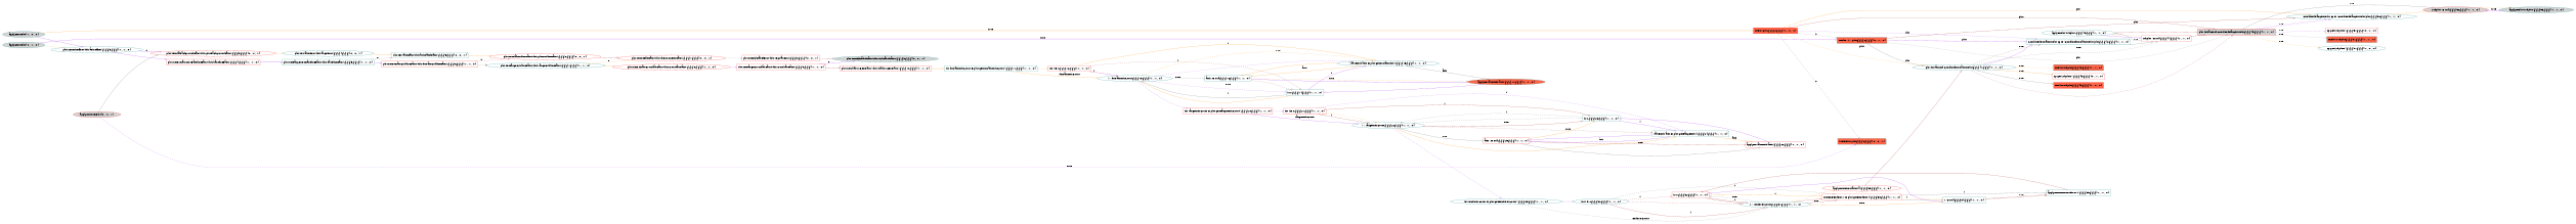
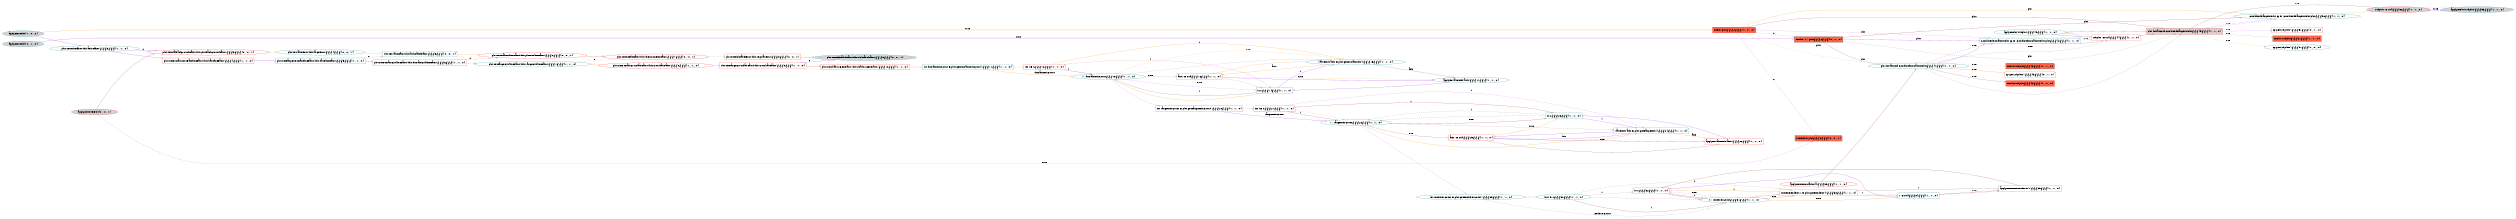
  digraph {
    rankdir=LR
    node [color=teal fillcolor=white shape=ellipse style=filled]
    edge [arrowhead=onormal color=purple style=solid]
    n1 [label="applyToPlot(subplot)@@@45@@@['1', '1', '0']"]
    n2 [color=red label="subplot != null@@@44@@@['1', '1', '0']" shape=note]
    n3 [color=red fillcolor=lightgray label="plot instanceof CombinedRangeXYPlot@@@49@@@['1', '1', '0']" shape=note]
    n4 [color=red label="cp.getSubplots()@@@51@@@['0', '1', '0']" shape=note]
    n5 [label="CombinedRangeXYPlot cp = (CombinedRangeXYPlot)plot@@@50@@@['1', '1', '0']"]
    n6 [fillcolor=tomato label="XYPlot subplot@@@51@@@['1', '1', '0']" shape=box]
    n7 [label="cp.getSubplots()@@@51@@@['1', '0', '0']"]
    n8 [color=red fillcolor=lightgray label="subplot != null@@@52@@@['1', '1', '0']"]
    n9 [fillcolor=tomato label="XYPlot subplot@@@43@@@['1', '1', '0']" shape=note]
    n10 [label="int i = 0@@@30@@@['1', '1', '0']"]
    n11 [color=red label="i++@@@32@@@['1', '1', '0']" shape=note]
    n12 [color=red label="XYItemRenderer r = plot.getRenderer(i)@@@33@@@['1', '1', '0']" shape=note]
    n13 [label="i < rendererCount@@@31@@@['1', '1', '0']"]
    n14 [label="r != null@@@34@@@['1', '1', '0']" shape=box]
    n15 [label="applyToXYItemRenderer(r)@@@35@@@['1', '1', '0']" shape=box]
    n16 [color=red label="applyToXYAnnotation(a)@@@39@@@['1', '1', '0']"]
    n17 [label="i < domainAxisCount@@@13@@@['1', '1', '0']"]
    n18 [color=red label="int rangeAxisCount = plot.getRangeAxisCount()@@@20@@@['1', '1', '0']" shape=box]
    n19 [label="axis != null@@@16@@@['1', '1', '0']" shape=box]
    n20 [label="ValueAxis axis = plot.getDomainAxis(i)@@@15@@@['1', '1', '0']"]
    n21 [label="i++@@@14@@@['1', '1', '0']" shape=box]
    n22 [label="i < rangeAxisCount@@@22@@@['1', '1', '0']"]
    n23 [color=red label="int i = 0@@@21@@@['1', '1', '0']" shape=note]
-   n24 [fillcolor=tomato label="applyToValueAxis(axis)@@@17@@@['1', '1', '0']"]
+   n24 [label="applyToValueAxis(axis)@@@17@@@['1', '1', '0']"]
    n25 [label="plot instanceof CombinedDomainXYPlot@@@41@@@['1', '1', '0']"]
    n26 [color=red label="cp.getSubplots()@@@43@@@['0', '1', '0']" shape=note]
    n27 [color=red fillcolor=tomato label="XYPlot subplot@@@43@@@['1', '0', '0']" shape=box]
    n28 [label="CombinedDomainXYPlot cp = (CombinedDomainXYPlot)plot@@@42@@@['1', '1', '0']" shape=note]
    n29 [fillcolor=tomato label="XYPlot<S> plot@@@2@@@['0', '1', '0']" shape=box]
    n30 [color=red label="plot.setDomainCrosshairPaint(this.crosshairPaint)@@@8@@@['1', '1', '0']"]
    n31 [color=red label="plot.setRangeCrosshairPaint(this.crosshairPaint)@@@9@@@['1', '1', '0']" shape=note]
    n32 [color=red label="plot.setShadowGenerator(this.shadowGenerator)@@@10@@@['1', '1', '0']" shape=box]
    n33 [fillcolor=lightgray label="plot.setTickLabelPaint(this.tickLabelPaint)@@@9@@@['0', '0', '1']"]
    n34 [color=red fillcolor=lightgray label="applyToMeterPlot['0', '0', '1']"]
    n35 [fillcolor=tomato label="MeterPlot plot@@@2@@@['0', '0', '1']" shape=note]
    n36 [color=red label="plot.setDialBackgroundPaint(this.plotBackgroundPaint)@@@3@@@['0', '0', '1']"]
    n37 [label="plot.setValueFont(this.largeFont)@@@4@@@['0', '0', '1']"]
    n38 [color=red fillcolor=tomato label="XYPlot plot@@@2@@@['1', '0', '0']" shape=note]
    n39 [label="int domainAxisCount = plot.getDomainAxisCount()@@@11@@@['1', '1', '0']" shape=note]
    n40 [color=red label="int i = 0@@@12@@@['1', '1', '0']" shape=note]
    n41 [color=red label="axis != null@@@25@@@['1', '1', '0']" shape=box]
    n42 [label="i++@@@23@@@['1', '1', '0']" shape=box]
    n43 [label="int rendererCount = plot.getRendererCount()@@@29@@@['1', '1', '0']"]
    n44 [label="ValueAxis axis = plot.getRangeAxis(i)@@@24@@@['1', '1', '0']" shape=note]
    n45 [color=red label="plot.setTickLabelFont(this.regularFont)@@@8@@@['0', '0', '1']" shape=box]
    n46 [fillcolor=lightgray label="applyToPlot(subplot)@@@53@@@['1', '1', '0']"]
    n47 [color=red label="applyToValueAxis(axis)@@@26@@@['1', '1', '0']" shape=box]
    n48 [color=red label="plot.setDomainGridlinePaint(this.domainGridlinePaint)@@@6@@@['1', '1', '0']" shape=box]
    n49 [color=red label="plot.setDialOutlinePaint(this.plotOutlinePaint)@@@6@@@['0', '0', '1']"]
    n50 [label="plot.setRangeGridlinePaint(this.rangeGridlinePaint)@@@7@@@['1', '1', '0']"]
    n51 [color=red label="plot.setNeedlePaint(this.thermometerPaint)@@@7@@@['0', '0', '1']"]
    n52 [label="plot.setValuePaint(this.axisLabelPaint)@@@5@@@['0', '0', '1']" shape=note]
    n53 [color=red label="plot.setDomainZeroBaselinePaint(this.baselinePaint)@@@4@@@['1', '1', '0']" shape=box]
    n54 [label="plot.setRangeZeroBaselinePaint(this.baselinePaint)@@@5@@@['1', '1', '0']" shape=box]
    n55 [label="plot.setAxisOffset(this.axisOffset)@@@3@@@['1', '1', '0']"]
    n56 [fillcolor=lightgray label="applyToXYPlot['1', '0', '0']"]
    n57 [fillcolor=lightgray label="applyToXYPlot['0', '1', '0']"]
    n1 -> n2
    n1 -> n3 [arrowhead=odot color=brown]
    n2 -> n1 [color=gray40 label=true]
    n2 -> n1 [arrowhead=odot color=darkorange style=dashed]
    n2 -> n3 [arrowhead=odot color=brown]
    n3 -> n4 [arrowhead=odot label=true style=dashed]
    n3 -> n5 [arrowhead=odot label=true style=dashed]
    n3 -> n5 [style=dashed]
    n3 -> n6 [arrowhead=odot color=gray40 label=true style=dashed]
    n3 -> n7 [color=darkorange label=true style=dashed]
    n3 -> n8 [arrowhead=odot color=gray40 label=true]
    n5 -> n8 [arrowhead=odot color=darkorange]
    n8 -> n46 [arrowhead=odot color=darkorange style=dashed]
    n8 -> n46 [arrowhead=odot label=true style=dashed]
    n10 -> n11 [arrowhead=odot color=brown label=i style=dashed]
    n10 -> n12 [color=gray40 label=i style=dashed]
    n10 -> n13 [arrowhead=odot color=brown label=i]
    n10 -> n13 [color=brown style=dashed]
    n11 -> n12 [color=darkorange label=i]
    n11 -> n13 [color=brown label=i]
    n11 -> n13 [arrowhead=odot color=brown]
    n12 -> n14 [color=gray40]
    n12 -> n14 [arrowhead=odot color=darkorange label=r style=dashed]
    n12 -> n15 [arrowhead=odot color=gray40 label=r]
    n13 -> n11 [color=gray40 label=true style=dashed]
    n13 -> n12 [color=brown label=true]
    n13 -> n12 [color=brown]
    n13 -> n14 [color=darkorange label=true]
    n13 -> n16 [arrowhead=odot color=darkorange style=dashed]
    n14 -> n11
    n14 -> n15 [color=brown label=true]
    n14 -> n15 [arrowhead=odot color=brown style=dashed]
    n15 -> n11 [color=brown]
    n16 -> n25 [color=brown]
    n17 -> n18 [arrowhead=odot style=dashed]
    n17 -> n19 [arrowhead=odot color=gray40 label=true style=dashed]
    n17 -> n20 [arrowhead=odot color=darkorange label=true style=dashed]
    n17 -> n20 [style=dashed]
    n17 -> n21 [arrowhead=odot label=true style=dashed]
    n18 -> n22 [arrowhead=odot label=rangeAxisCount]
    n18 -> n23 [style=dashed]
    n19 -> n21 [arrowhead=odot color=brown style=dashed]
    n19 -> n24 [color=darkorange label=true style=dashed]
    n19 -> n24 [arrowhead=odot]
    n20 -> n19 [color=darkorange label=axis]
    n20 -> n19 [color=darkorange]
    n20 -> n24 [color=gray40 label=axis]
    n21 -> n17 [arrowhead=odot color=gray40 label=i]
    n21 -> n17 [arrowhead=odot color=darkorange]
    n21 -> n20 [arrowhead=odot label=i]
    n22 -> n41 [arrowhead=odot color=gray40 label=true]
    n22 -> n42 [color=brown label=true]
    n22 -> n43 [style=dashed]
    n22 -> n44 [color=darkorange]
    n22 -> n44 [color=brown label=true style=dashed]
    n23 -> n22 [color=brown label=i]
    n23 -> n22 [color=darkorange style=dashed]
    n23 -> n42 [color=brown label=i]
    n23 -> n44 [arrowhead=odot label=i style=dashed]
    n24 -> n21
    n25 -> n2 [color=gray40 label=true style=dashed]
    n25 -> n3 [arrowhead=odot color=brown style=dashed]
    n25 -> n9 [arrowhead=odot color=darkorange label=true style=dashed]
    n25 -> n26 [color=darkorange label=true]
    n25 -> n27 [color=gray40 label=true]
    n25 -> n28
    n25 -> n28 [color=brown label=true style=dashed]
    n28 -> n2 [color=gray40]
    n29 -> n3 [arrowhead=odot color=gray40 label=plot style=dashed]
    n29 -> n5 [color=brown label=plot]
    n29 -> n25 [color=gray40 label=plot]
    n29 -> n28 [arrowhead=odot label=plot]
    n30 -> n31 [arrowhead=odot style=dashed]
    n31 -> n32 [color=brown]
    n31 -> n33 [label=0]
    n32 -> n39 [color=darkorange]
    n34 -> n35 [label=true style=dashed]
    n34 -> n36 [color=gray40]
    n36 -> n37 [arrowhead=odot color=darkorange style=dashed]
    n37 -> n52 [color=darkorange]
    n38 -> n3 [color=brown label=plot]
    n38 -> n5 [color=darkorange label=plot]
    n38 -> n25 [color=darkorange label=plot style=dashed]
    n38 -> n28 [arrowhead=odot label=plot style=dashed]
    n38 -> n29 [arrowhead=odot color=gray40 label=0 style=dashed]
    n38 -> n35 [arrowhead=odot color=gray40 label=0 style=dashed]
    n39 -> n17 [color=darkorange label=domainAxisCount]
    n39 -> n40 [color=darkorange style=dashed]
    n40 -> n17 [arrowhead=odot color=darkorange style=dashed]
    n40 -> n17 [label=i]
    n40 -> n20 [arrowhead=odot color=darkorange label=i]
    n40 -> n21 [arrowhead=odot color=brown label=i style=dashed]
    n41 -> n42 [color=darkorange]
    n41 -> n47 [arrowhead=odot color=gray40]
    n41 -> n47 [color=brown label=true]
    n42 -> n22 [arrowhead=odot color=gray40 label=i style=dashed]
    n42 -> n22 [color=gray40 style=dashed]
    n42 -> n44 [label=i]
    n43 -> n10 [arrowhead=odot style=dashed]
    n43 -> n13 [color=gray40 label=rendererCount style=dashed]
    n44 -> n41 [arrowhead=odot]
    n44 -> n41 [arrowhead=odot label=axis]
    n44 -> n47 [color=darkorange label=axis]
    n45 -> n33 [arrowhead=odot color=brown]
    n46 -> n8 [arrowhead=odot style=dashed]
    n47 -> n42 [arrowhead=odot]
    n48 -> n49 [color=brown label=0 style=dashed]
    n48 -> n50 [color=brown style=dashed]
    n49 -> n51 [color=brown]
    n50 -> n30 [arrowhead=odot color=darkorange]
    n50 -> n51 [arrowhead=odot color=darkorange label=0 style=dashed]
    n51 -> n45 [arrowhead=odot color=gray40 style=dashed]
    n52 -> n49 [arrowhead=odot color=darkorange]
    n53 -> n54
    n54 -> n48
    n54 -> n52 [arrowhead=odot color=brown label=0 style=dashed]
    n55 -> n36 [arrowhead=odot label=0]
    n55 -> n53
    n56 -> n38 [arrowhead=odot color=darkorange label=true]
    n56 -> n55
    n57 -> n29 [label=true]
    n57 -> n55 [arrowhead=odot color=darkorange style=dashed]
  }
